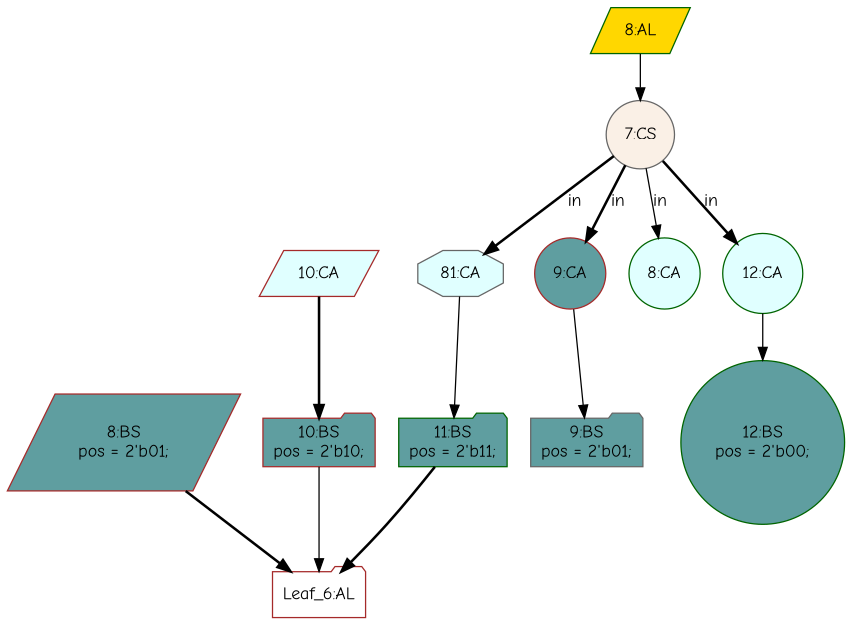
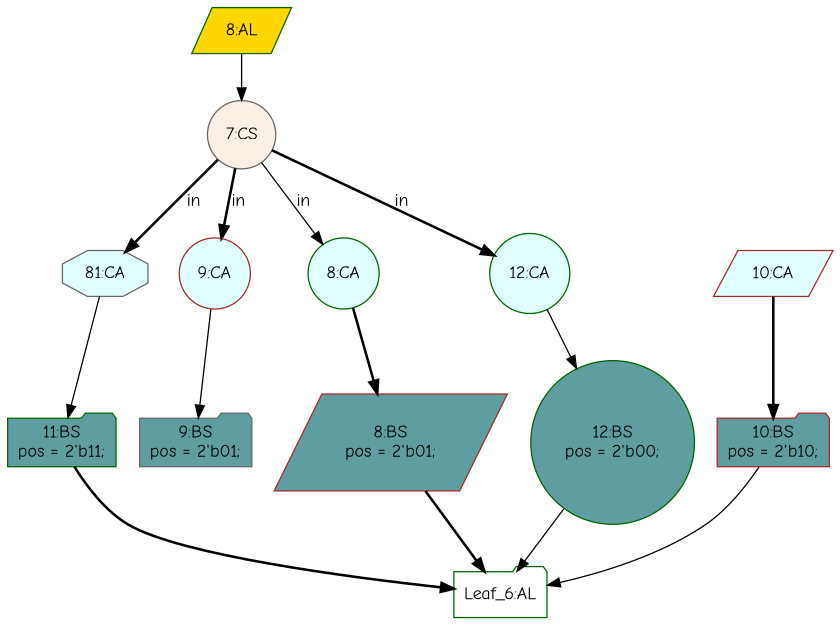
  strict digraph {
    fontname="Comic Neue"
    node [color=darkgreen fillcolor=lightcyan fontname="Comic Neue" shape=circle statements="[]" style=filled typ=Case]
    edge [cond="[]" fontname="Comic Neue" lineno=None style=solid]
    n1 [ast="<pyverilog.vparser.ast.Case object at 0x7f540fbcec10>" color=gray40 label="81:CA" shape=octagon]
    n2 [ast="<pyverilog.vparser.ast.BlockingSubstitution object at 0x7f540fe71490>" fillcolor=cadetblue label="11:BS\npos = 2'b11;" shape=folder statements="[<pyverilog.vparser.ast.BlockingSubstitution object at 0x7f540fe71490>]" typ=BlockingSubstitution]
-   n3 [color=brown def_var="['pos']" label="Leaf_6:AL" shape=folder fillcolor="" statements="" style="" typ=""]
+   n3 [def_var="['pos']" label="Leaf_6:AL" shape=folder fillcolor="" statements="" style="" typ=""]
    n4 [ast="<pyverilog.vparser.ast.BlockingSubstitution object at 0x7f540fe63510>" color=gray40 fillcolor=cadetblue label="9:BS\npos = 2'b01;" shape=folder statements="[<pyverilog.vparser.ast.BlockingSubstitution object at 0x7f540fe63510>]" typ=BlockingSubstitution]
    n5 [ast="<pyverilog.vparser.ast.BlockingSubstitution object at 0x7f540fbd6850>" color=brown fillcolor=cadetblue label="8:BS\npos = 2'b01;" shape=parallelogram statements="[<pyverilog.vparser.ast.BlockingSubstitution object at 0x7f540fbd6850>]" typ=BlockingSubstitution]
    n6 [ast="<pyverilog.vparser.ast.CaseStatement object at 0x7f540fe71690>" color=gray40 fillcolor=linen label="7:CS" typ=CaseStatement]
-   n7 [ast="<pyverilog.vparser.ast.Case object at 0x7f540fe63150>" color=brown fillcolor=cadetblue label="9:CA"]
+   n7 [ast="<pyverilog.vparser.ast.Case object at 0x7f540fe63150>" color=brown label="9:CA"]
    n8 [ast="<pyverilog.vparser.ast.Case object at 0x7f540fe77210>" label="8:CA"]
    n9 [ast="<pyverilog.vparser.ast.Case object at 0x7f540fe71290>" label="12:CA"]
    n10 [ast="<pyverilog.vparser.ast.BlockingSubstitution object at 0x7f540fe7d510>" fillcolor=cadetblue label="12:BS\npos = 2'b00;" statements="[<pyverilog.vparser.ast.BlockingSubstitution object at 0x7f540fe7d510>]" typ=BlockingSubstitution]
    n11 [ast="<pyverilog.vparser.ast.Case object at 0x7f540fe63250>" color=brown label="10:CA" shape=parallelogram]
    n12 [ast="<pyverilog.vparser.ast.BlockingSubstitution object at 0x7f540fbce2d0>" color=brown fillcolor=cadetblue label="10:BS\npos = 2'b10;" shape=folder statements="[<pyverilog.vparser.ast.BlockingSubstitution object at 0x7f540fbce2d0>]" typ=BlockingSubstitution]
    n13 [ast="<pyverilog.vparser.ast.Always object at 0x7f540fef53d0>" clk_sens=False fillcolor=gold label="8:AL" sens="['in']" shape=parallelogram typ=Always use_var="['in']"]
    n1 -> n2
    n2 -> n3 [style=bold]
    n5 -> n3 [style=bold]
    n6 -> n1 [cond="['in']" label=in lineno=7 style=bold]
    n6 -> n7 [cond="['in']" label=in lineno=7 style=bold]
    n6 -> n8 [cond="['in']" label=in lineno=7]
    n6 -> n9 [cond="['in']" label=in lineno=7 style=bold]
    n7 -> n4
+   n8 -> n5 [style=bold]
    n9 -> n10
+   n10 -> n3
    n11 -> n12 [style=bold]
    n12 -> n3
    n13 -> n6
  }
